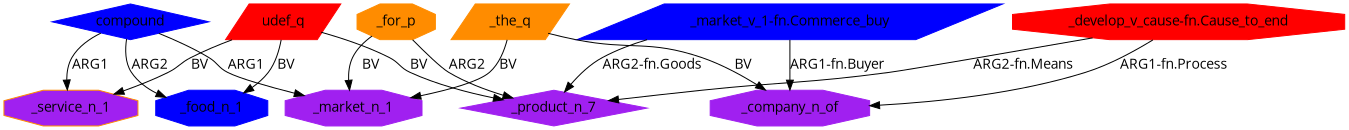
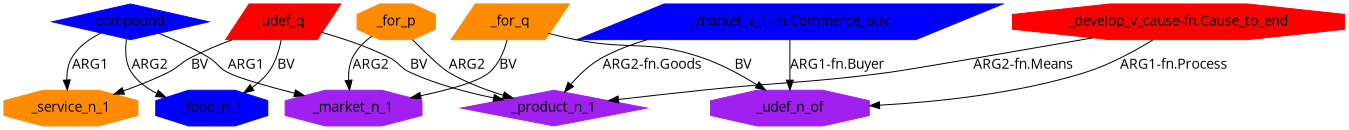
  digraph {
    fontname="Open Sans"
    node [color=darkorange fontname="Open Sans" shape=octagon style=filled]
    edge [fontname="Open Sans"]
    udef_q [color=red shape=parallelogram]
-   _service_n_1 [fillcolor=purple]
-   _product_n_1 [color=purple shape=diamond label=_product_n_7]
+   _service_n_1
+   _product_n_1 [color=purple shape=diamond]
    _food_n_1 [color=blue]
    compound [color=blue shape=diamond]
    n6 [color=purple label=_market_n_1]
    "_market_v_1-fn.Commerce_buy" [color=blue shape=parallelogram]
-   _company_n_of [color=purple]
+   _company_n_of [color=purple label=_udef_n_of]
    _for_p
    "_develop_v_cause-fn.Cause_to_end" [color=red]
-   _the_q [shape=parallelogram]
+   _the_q [shape=parallelogram label=_for_q]
    udef_q -> _service_n_1 [label=BV]
    udef_q -> _product_n_1 [label=BV]
    udef_q -> _food_n_1 [label=BV]
    compound -> _service_n_1 [label=ARG1]
    compound -> _food_n_1 [label=ARG2]
    compound -> n6 [label=ARG1]
    "_market_v_1-fn.Commerce_buy" -> _product_n_1 [label="ARG2-fn.Goods"]
    "_market_v_1-fn.Commerce_buy" -> _company_n_of [label="ARG1-fn.Buyer"]
    _for_p -> _product_n_1 [label=ARG2]
-   _for_p -> n6 [label=BV]
+   _for_p -> n6 [label=ARG2]
    "_develop_v_cause-fn.Cause_to_end" -> _product_n_1 [label="ARG2-fn.Means"]
    "_develop_v_cause-fn.Cause_to_end" -> _company_n_of [label="ARG1-fn.Process"]
    _the_q -> n6 [label=BV]
    _the_q -> _company_n_of [label=BV]
  }
